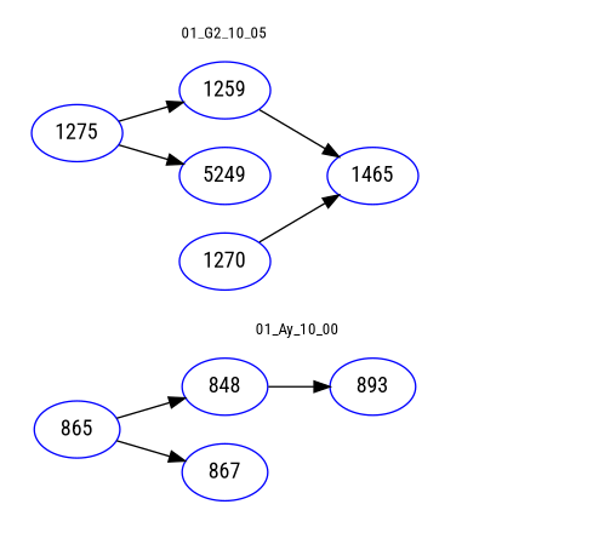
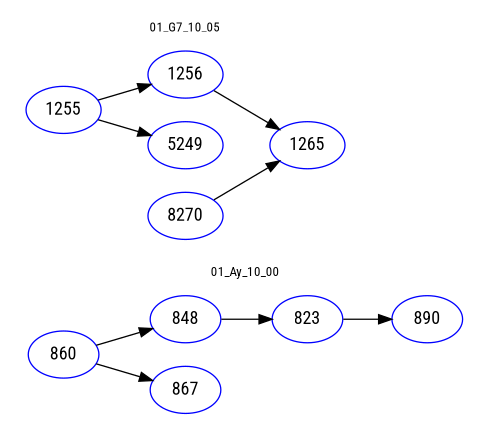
  digraph {
    fontname="Roboto Condensed"
    rankdir=LR
    node [color=blue fontname="Roboto Condensed"]
    edge [color=black fontname="Roboto Condensed"]
-   n1 [label=865]
+   n1 [label=860]
    n2 [label=867]
    n3 [label=848]
-   n4 [label=893]
-   n6 [label=1275]
+   n4 [label=823]
+   n5 [label=890]
+   n6 [label=1255]
    n7 [label=5249]
-   n8 [label=1259]
-   n9 [label=1465]
-   n10 [label=1270]
+   n8 [label=1256]
+   n9 [label=1265]
+   n10 [label=8270]
    subgraph cluster_1 {
      color=white
      fontsize=10
      label="01_Ay_10_00"
      n1
      n2
      n3
      n4
+     n5
    }
    subgraph cluster_2 {
      color=white
      fontsize=10
-     label="01_G2_10_05"
+     label="01_G7_10_05"
      n6
      n7
      n8
      n9
      n10
    }
    n1 -> n2
    n1 -> n3
    n3 -> n4
+   n4 -> n5
    n6 -> n7
    n6 -> n8
    n8 -> n9
    n10 -> n9
  }
